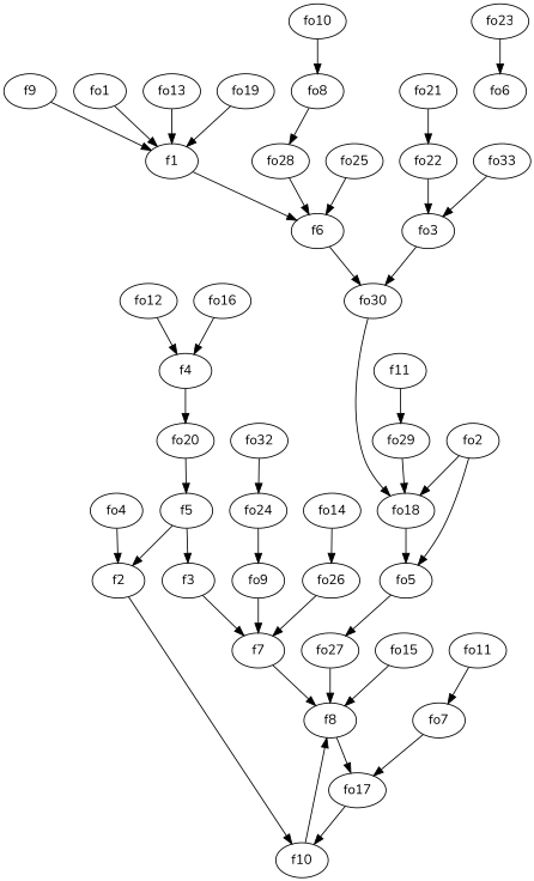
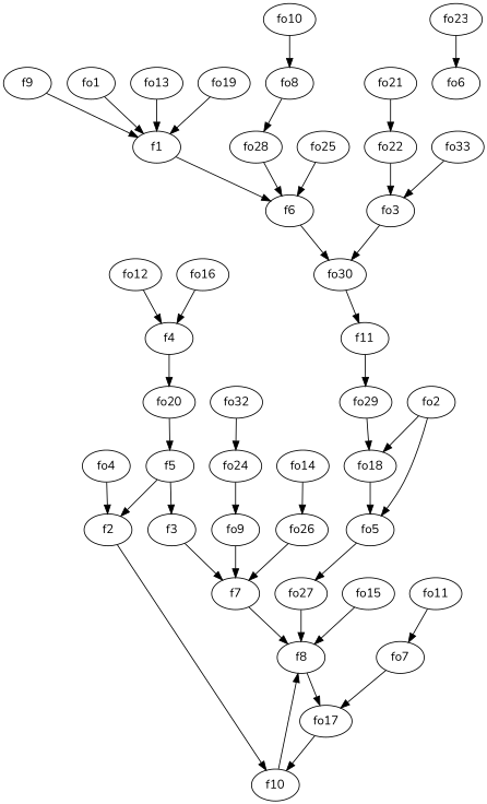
  strict digraph {
    fontname=Nunito
    node [fontname=Nunito]
    edge [fontname=Nunito weight=2]
    f1
    f6
    fo30
    f2
    f10
    f8
    f3
    f7
    f4
    fo20
    f5
    f11
    fo17
    f9
    fo29
    fo18
    fo1
    fo2
    fo5
    fo27
    fo3
    fo4
    fo7
    fo8
    fo28
    fo9
    fo10
    fo11
    fo12
    fo13
    fo14
    fo26
    fo15
    fo16
    fo19
    fo21
    fo22
    fo23
    fo6
    fo24
    fo25
    fo32
    fo33
    f1 -> f6
    f6 -> fo30
-   fo30 -> fo18
+   fo30 -> f11
    f2 -> f10
    f10 -> f8
    f8 -> fo17
    f3 -> f7
    f7 -> f8
    f4 -> fo20
    fo20 -> f5
    f5 -> f2
    f5 -> f3
    f11 -> fo29
    fo17 -> f10
    f9 -> f1
    fo29 -> fo18
    fo18 -> fo5
    fo1 -> f1
    fo2 -> fo18
    fo2 -> fo5
    fo5 -> fo27
    fo27 -> f8
    fo3 -> fo30
    fo4 -> f2
    fo7 -> fo17
    fo8 -> fo28
    fo28 -> f6
    fo9 -> f7
    fo10 -> fo8
    fo11 -> fo7
    fo12 -> f4
    fo13 -> f1
    fo14 -> fo26
    fo26 -> f7
    fo15 -> f8
    fo16 -> f4
    fo19 -> f1
    fo21 -> fo22
    fo22 -> fo3
    fo23 -> fo6
    fo24 -> fo9
    fo25 -> f6
    fo32 -> fo24
    fo33 -> fo3
  }
